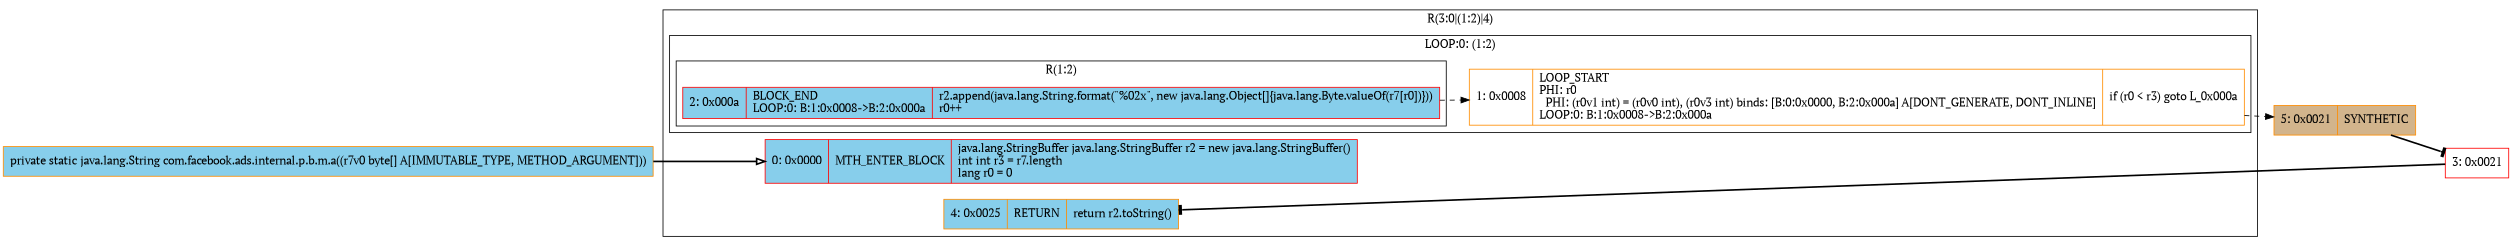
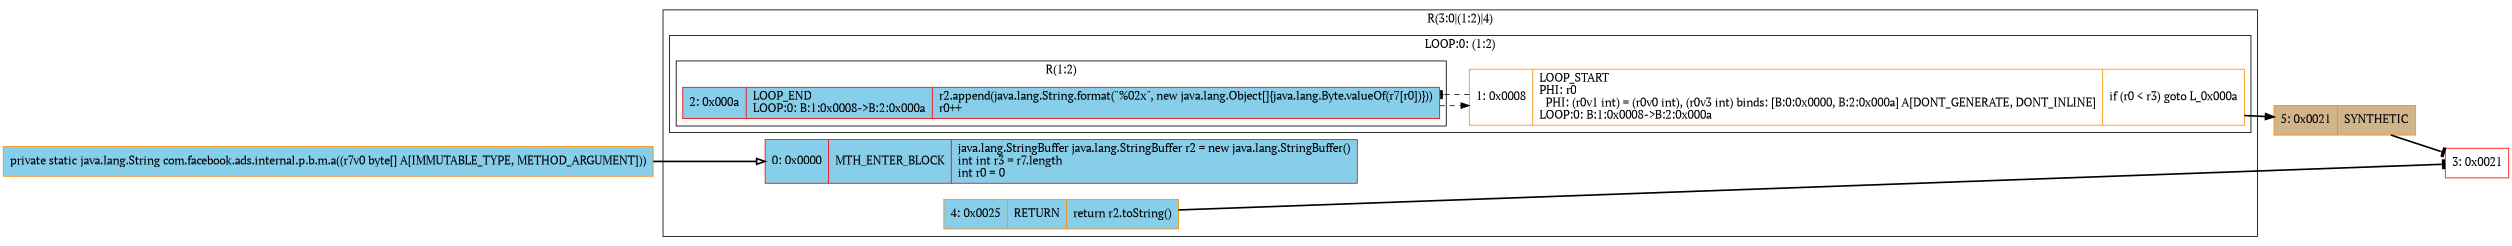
  digraph {
    fontname="PT Serif"
    rankdir=LR
    node [color=darkorange fillcolor=skyblue fontname="PT Serif" shape=record style=filled]
    edge [arrowhead=tee fontname="PT Serif" style=bold]
-   n1 [color=red label="{2\:\ 0x000a|BLOCK_END\lLOOP:0: B:1:0x0008\-\>B:2:0x000a\l|r2.append(java.lang.String.format(\"%02x\", new java.lang.Object[]\{java.lang.Byte.valueOf(r7[r0])\}))\lr0++\l}"]
+   n1 [color=red label="{2\:\ 0x000a|LOOP_END\lLOOP:0: B:1:0x0008\-\>B:2:0x000a\l|r2.append(java.lang.String.format(\"%02x\", new java.lang.Object[]\{java.lang.Byte.valueOf(r7[r0])\}))\lr0++\l}"]
    n2 [fillcolor=white label="{1\:\ 0x0008|LOOP_START\lPHI: r0 \l  PHI: (r0v1 int) = (r0v0 int), (r0v3 int) binds: [B:0:0x0000, B:2:0x000a] A[DONT_GENERATE, DONT_INLINE]\lLOOP:0: B:1:0x0008\-\>B:2:0x000a\l|if (r0 \< r3) goto L_0x000a\l}"]
-   n3 [color=red label="{0\:\ 0x0000|MTH_ENTER_BLOCK\l|java.lang.StringBuffer java.lang.StringBuffer r2 = new java.lang.StringBuffer()\lint int r3 = r7.length\llang r0 = 0\l}"]
+   n3 [color=red label="{0\:\ 0x0000|MTH_ENTER_BLOCK\l|java.lang.StringBuffer java.lang.StringBuffer r2 = new java.lang.StringBuffer()\lint int r3 = r7.length\lint r0 = 0\l}"]
    n4 [label="{4\:\ 0x0025|RETURN\l|return r2.toString()\l}"]
    n5 [fillcolor=tan label="{5\:\ 0x0021|SYNTHETIC\l}"]
    n6 [color=red fillcolor=white label="{3\:\ 0x0021}"]
    n7 [label="{private static java.lang.String com.facebook.ads.internal.p.b.m.a((r7v0 byte[] A[IMMUTABLE_TYPE, METHOD_ARGUMENT])) }"]
    subgraph cluster_1 {
      label="R(3:0|(1:2)|4)"
      n3
      n4
      subgraph cluster_2 {
        label="LOOP:0: (1:2)"
        n2
        subgraph cluster_3 {
          label="R(1:2)"
          n1
        }
      }
    }
    n1 -> n2 [arrowhead=normal style=dashed]
-   n2 -> n5 [arrowhead=normal style=dashed]
+   n2 -> n1 [style=dashed]
+   n2 -> n5 [arrowhead=normal]
    n5 -> n6
-   n6 -> n4
+   n4 -> n6
    n7 -> n3 [arrowhead=onormal]
  }
